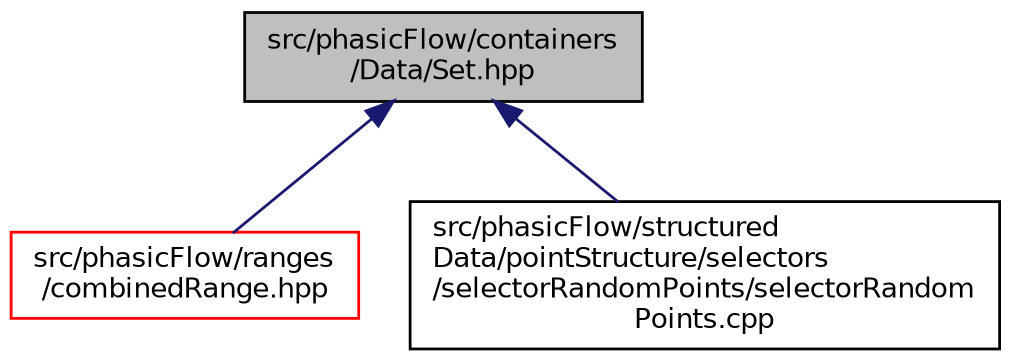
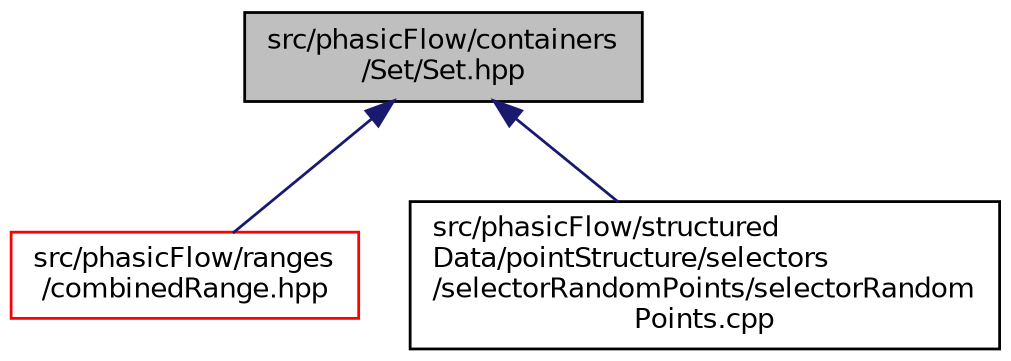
  digraph {
    node [color=black fillcolor=white fontname=Helvetica fontsize=10 shape=record style=filled]
    edge [color=midnightblue dir=back fontname=Helvetica fontsize=10 labelfontname=Helvetica labelfontsize=10 style=solid]
-   n1 [fillcolor=grey75 fontcolor=black height=0.2 label="src/phasicFlow/containers\l/Data/Set.hpp" width=0.4]
+   n1 [fillcolor=grey75 fontcolor=black height=0.2 label="src/phasicFlow/containers\l/Set/Set.hpp" width=0.4]
    n2 [color=red height=0.2 label="src/phasicFlow/ranges\l/combinedRange.hpp" width=0.4]
    n3 [height=0.2 label="src/phasicFlow/structured\lData/pointStructure/selectors\l/selectorRandomPoints/selectorRandom\lPoints.cpp" width=0.4]
    n1 -> n2
    n1 -> n3
  }
